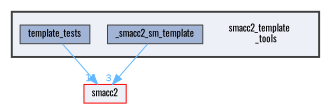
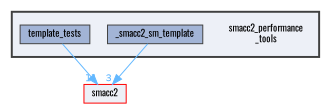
  digraph {
    compound=true
    fontname=Oswald
    node [fontname=Oswald fontsize=10 shape=box color=grey25 fillcolor="#a2b4d6" style=filled]
    edge [color=steelblue1 fontcolor=steelblue1 fontname=Oswald fontsize=10 labeldistance=1.5 labelfontname=Helvetica labelfontsize=10]
-   n1 [height=0.2 label="smacc2_template\l_tools" shape=plaintext width=0.4 color="" fillcolor="" style=""]
+   n1 [height=0.2 label="smacc2_performance\l_tools" shape=plaintext width=0.4 color="" fillcolor="" style=""]
    n2 [height=0.2 label=_smacc2_sm_template width=0.4]
    n3 [height=0.2 label=template_tests width=0.4]
    n4 [color=red fillcolor="#edf0f7" height=0.2 label=smacc2 width=0.4]
    subgraph cluster_1 {
      bgcolor="#edf0f7"
      fontsize=10
      pencolor=grey25
      style="filled,bold"
      n1
      n2
      n3
    }
    n2 -> n4 [headlabel=3]
    n3 -> n4 [headlabel=11]
  }
